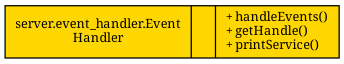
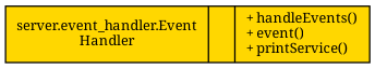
  digraph {
    rankdir=LR
    fontname="Noto Serif"
-   n1 [color=black fillcolor=gold fontcolor=black fontname="Noto Serif" fontsize=10 height=0.2 label="{server.event_handler.Event\lHandler\n||+ handleEvents()\l+ getHandle()\l+ printService()\l}" shape=record style=filled width=0.4]
+   n1 [color=black fillcolor=gold fontcolor=black fontname="Noto Serif" fontsize=10 height=0.2 label="{server.event_handler.Event\lHandler\n||+ handleEvents()\l+ event()\l+ printService()\l}" shape=record style=filled width=0.4]
  }
